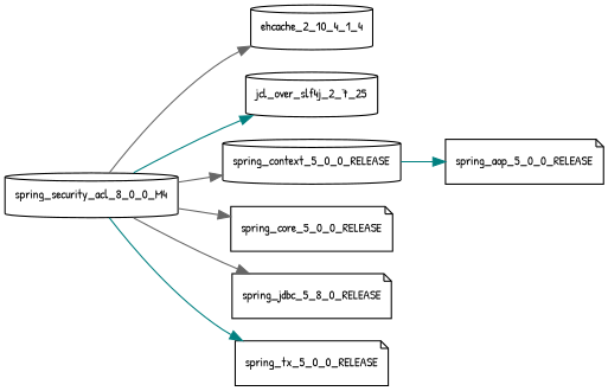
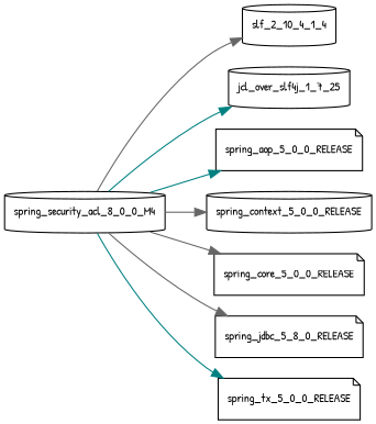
  digraph {
    fontname="Patrick Hand"
    rankdir=LR
    node [fontname="Patrick Hand" fontsize=10.0 shape=cylinder]
    edge [color=gray40 fontname="Patrick Hand"]
    n1 [label=spring_security_acl_8_0_0_M4]
-   ehcache_2_10_4_1_4
-   jcl_over_slf4j_1_7_25 [label=jcl_over_slf4j_2_7_25]
+   ehcache_2_10_4_1_4 [label=slf_2_10_4_1_4]
+   jcl_over_slf4j_1_7_25
    spring_aop_5_0_0_RELEASE [shape=note]
    spring_context_5_0_0_RELEASE
    spring_core_5_0_0_RELEASE [shape=note]
    n7 [label=spring_jdbc_5_8_0_RELEASE shape=note]
    spring_tx_5_0_0_RELEASE [shape=note]
    n1 -> ehcache_2_10_4_1_4
    n1 -> jcl_over_slf4j_1_7_25 [color=teal]
-   spring_context_5_0_0_RELEASE -> spring_aop_5_0_0_RELEASE [color=teal]
+   n1 -> spring_aop_5_0_0_RELEASE [color=teal]
    n1 -> spring_context_5_0_0_RELEASE
    n1 -> spring_core_5_0_0_RELEASE
    n1 -> n7
    n1 -> spring_tx_5_0_0_RELEASE [color=teal]
  }
